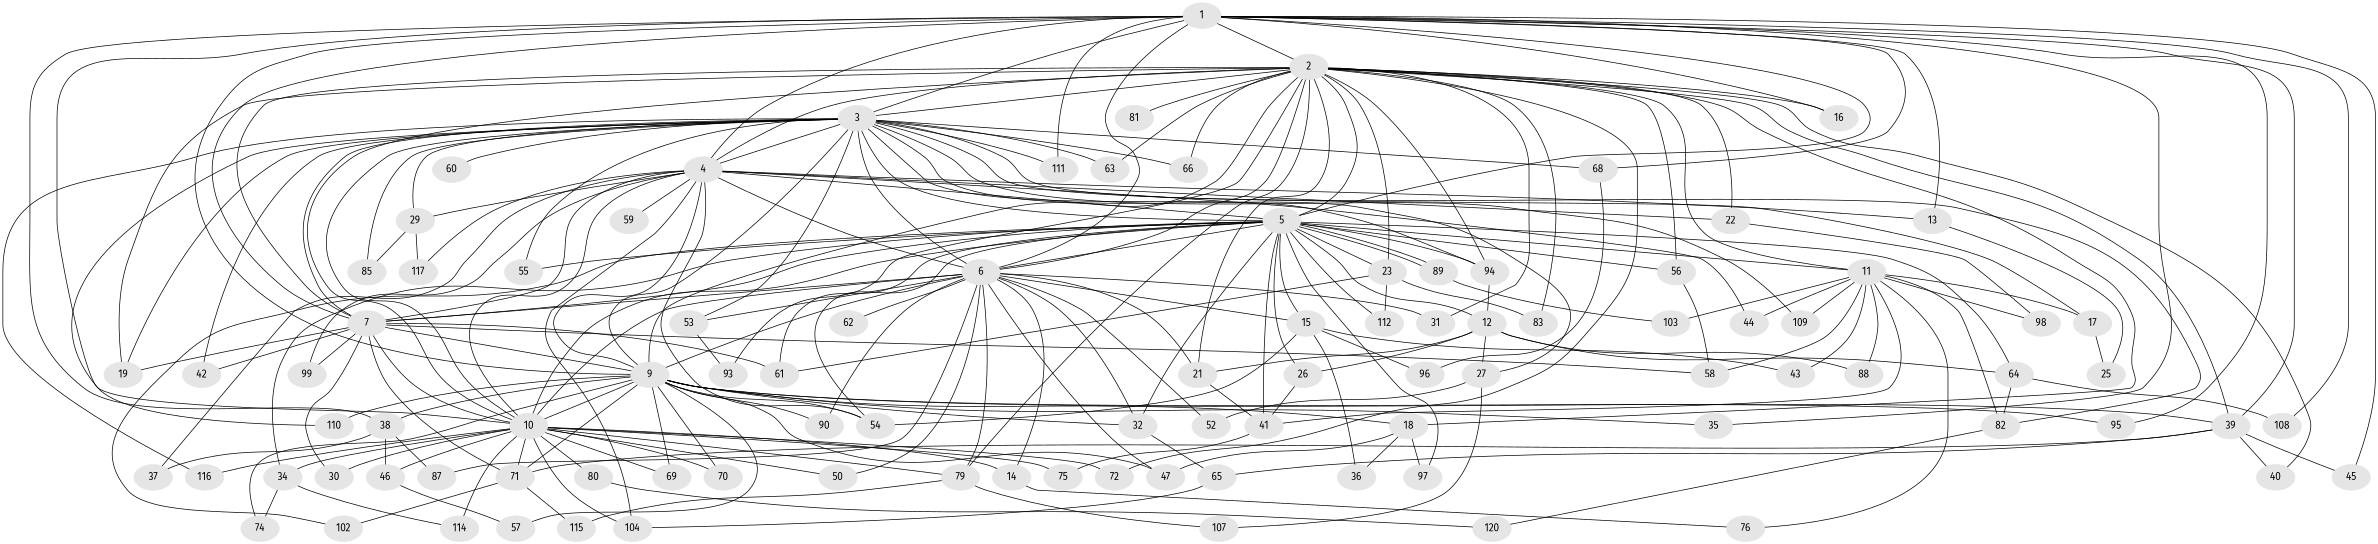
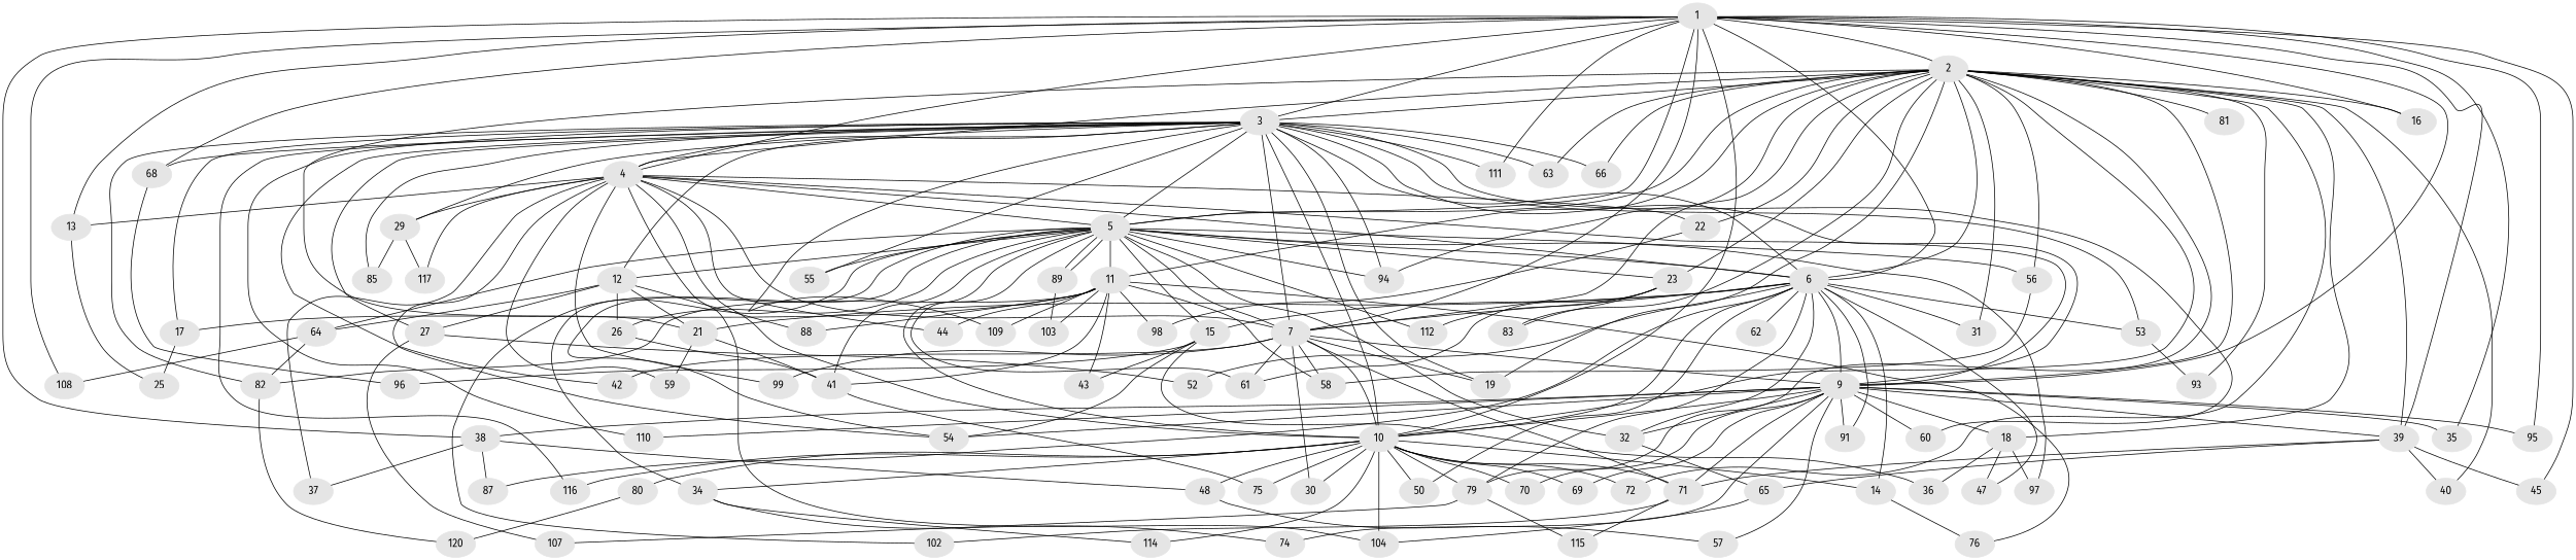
  graph {
    fontname="Fira Sans"
    node [color=gray90 fontname="Fira Sans" style=filled]
    edge [fontname="Fira Sans"]
    1 [super="+28"]
    2 [super="+33"]
    3 [super="+8"]
    4 [super="+51"]
    5 [super="+92"]
    6 [super="+20"]
    7
    9 [super="+46"]
    10 [super="+119"]
    13
    16
    35
    38 [super="+73"]
    39 [super="+105"]
    45
    68
    95
    108
    111
    11 [super="+78"]
    18 [super="+49"]
    19
    21 [super="+37"]
    22
    23
    31
    40
    56
    63
    66
    72
    79 [super="+100"]
    81
    83
    93
    94 [super="+113"]
    12 [super="+24"]
    17
    27
    29
    42
    53
    55
    60
    82 [super="+101"]
    85
    109
    110
    116
    44
    54 [super="+118"]
    59
    n53 [label=37]
    99
    104
    117
    34 [super="+89"]
    15
    26
    32
    41 [super="+106"]
    61 [super="+84"]
    64
    n64 [label=89]
    97
    102
    112
    62
    14
    47
    50
    52
    87
-   91 [label=90]
+   91
    30
    58 [super="+77"]
    71 [super="+90"]
    57
    69
    70
    74
-   48 [label=46]
+   48
    75
    80
    114
    25
    65
    96
    43
    76
    88
    98
    103
    36
    107
    115
    120
    1 -- 2
    1 -- 3 [weight=2]
    1 -- 4
    1 -- 5
    1 -- 6
    1 -- 7 [weight=2]
    1 -- 9
    1 -- 10
    1 -- 13
    1 -- 16
    1 -- 35
    1 -- 38
    1 -- 39
    1 -- 45
    1 -- 68
    1 -- 95
    1 -- 108
    1 -- 111
    2 -- 3 [weight=2]
    2 -- 4 [weight=2]
    2 -- 5
    2 -- 6
    2 -- 7
    2 -- 9
    2 -- 10
    2 -- 16
    2 -- 39
    2 -- 11
    2 -- 18
    2 -- 19
    2 -- 21
    2 -- 22
    2 -- 23
    2 -- 31
    2 -- 40
    2 -- 56
    2 -- 63
    2 -- 66
    2 -- 72
    2 -- 79
    2 -- 81
    2 -- 83
    2 -- 93
    2 -- 94
    3 -- 4 [weight=2]
    3 -- 5 [weight=2]
    3 -- 6 [weight=3]
    3 -- 7 [weight=2]
    3 -- 9 [weight=2]
    3 -- 10 [weight=2]
    3 -- 68
    3 -- 111
    3 -- 19
    3 -- 63
    3 -- 66
    3 -- 94
-   94 -- 12 [weight=2]
+   3 -- 12 [weight=2]
    3 -- 17
    3 -- 27
    3 -- 29
    3 -- 42
    3 -- 53
    3 -- 55
    3 -- 60
    3 -- 82
    3 -- 85
    3 -- 109
    3 -- 110
    3 -- 116
    4 -- 5
    4 -- 6
    4 -- 7
    4 -- 9
    4 -- 10
    4 -- 13
    4 -- 22
    4 -- 29
    4 -- 44
    4 -- 54
    4 -- 59
    4 -- n53
    4 -- 99
    4 -- 104
    4 -- 117
    5 -- 6
    5 -- 7
    5 -- 10
    5 -- 11
    5 -- 23
    5 -- 56
    5 -- 94
    5 -- 12
    5 -- 55
    5 -- 54
    5 -- 34
    5 -- 15
    5 -- 26
    5 -- 32
    5 -- 41
    5 -- 61
    5 -- 64
    5 -- n64
    5 -- n64
    5 -- 97
    5 -- 102
    5 -- 112
    6 -- 7
    6 -- 9
    6 -- 10
    6 -- 21
    6 -- 31
    6 -- 79
    6 -- 53
    6 -- 15
    6 -- 32
    6 -- 62
    6 -- 14
    6 -- 47
    6 -- 50
    6 -- 52
    6 -- 87
    6 -- 91
    7 -- 9
    7 -- 10
    7 -- 19
    7 -- 42
    7 -- 99
    7 -- 61
    7 -- 30
    7 -- 58
    7 -- 71
    9 -- 10
    9 -- 35
    9 -- 38
    9 -- 39
    9 -- 95
    9 -- 18 [weight=2]
-   9 -- 47
+   9 -- 60
    9 -- 110
    9 -- 54
    9 -- 32
    9 -- 91
    9 -- 71
    9 -- 57
    9 -- 69
    9 -- 70
    9 -- 74
    10 -- 72
    10 -- 79
    10 -- 116
    10 -- 104
    10 -- 34
    10 -- 14
    10 -- 50
    10 -- 30
    10 -- 71
    10 -- 69
    10 -- 70
    10 -- 48
    10 -- 75
    10 -- 80
    10 -- 114
    13 -- 25
    38 -- n53
    38 -- 87
    38 -- 48
    39 -- 45
    39 -- 40
    39 -- 71
    39 -- 65
    68 -- 96
    11 -- 17
    11 -- 82
    11 -- 109
    11 -- 44
    11 -- 41
    11 -- 58
    11 -- 43
    11 -- 76
    11 -- 88
    11 -- 98
    11 -- 103
    18 -- 97
    18 -- 47
    18 -- 36
+   21 -- 59
    21 -- 41
    22 -- 98
    23 -- 83
    23 -- 61
    23 -- 112
    56 -- 58
    79 -- 107
    79 -- 115
    12 -- 21
    12 -- 27
    12 -- 26
    12 -- 64
    12 -- 88
    17 -- 25
    27 -- 52
    27 -- 107
    29 -- 85
    29 -- 117
    53 -- 93
    82 -- 120
    34 -- 74
    34 -- 114
    15 -- 54
    15 -- 96
    15 -- 43
    15 -- 36
    26 -- 41
    32 -- 65
    41 -- 75
    64 -- 108
    64 -- 82
    n64 -- 103
    14 -- 76
    71 -- 102
    71 -- 115
    48 -- 57
    80 -- 120
    65 -- 104
  }
